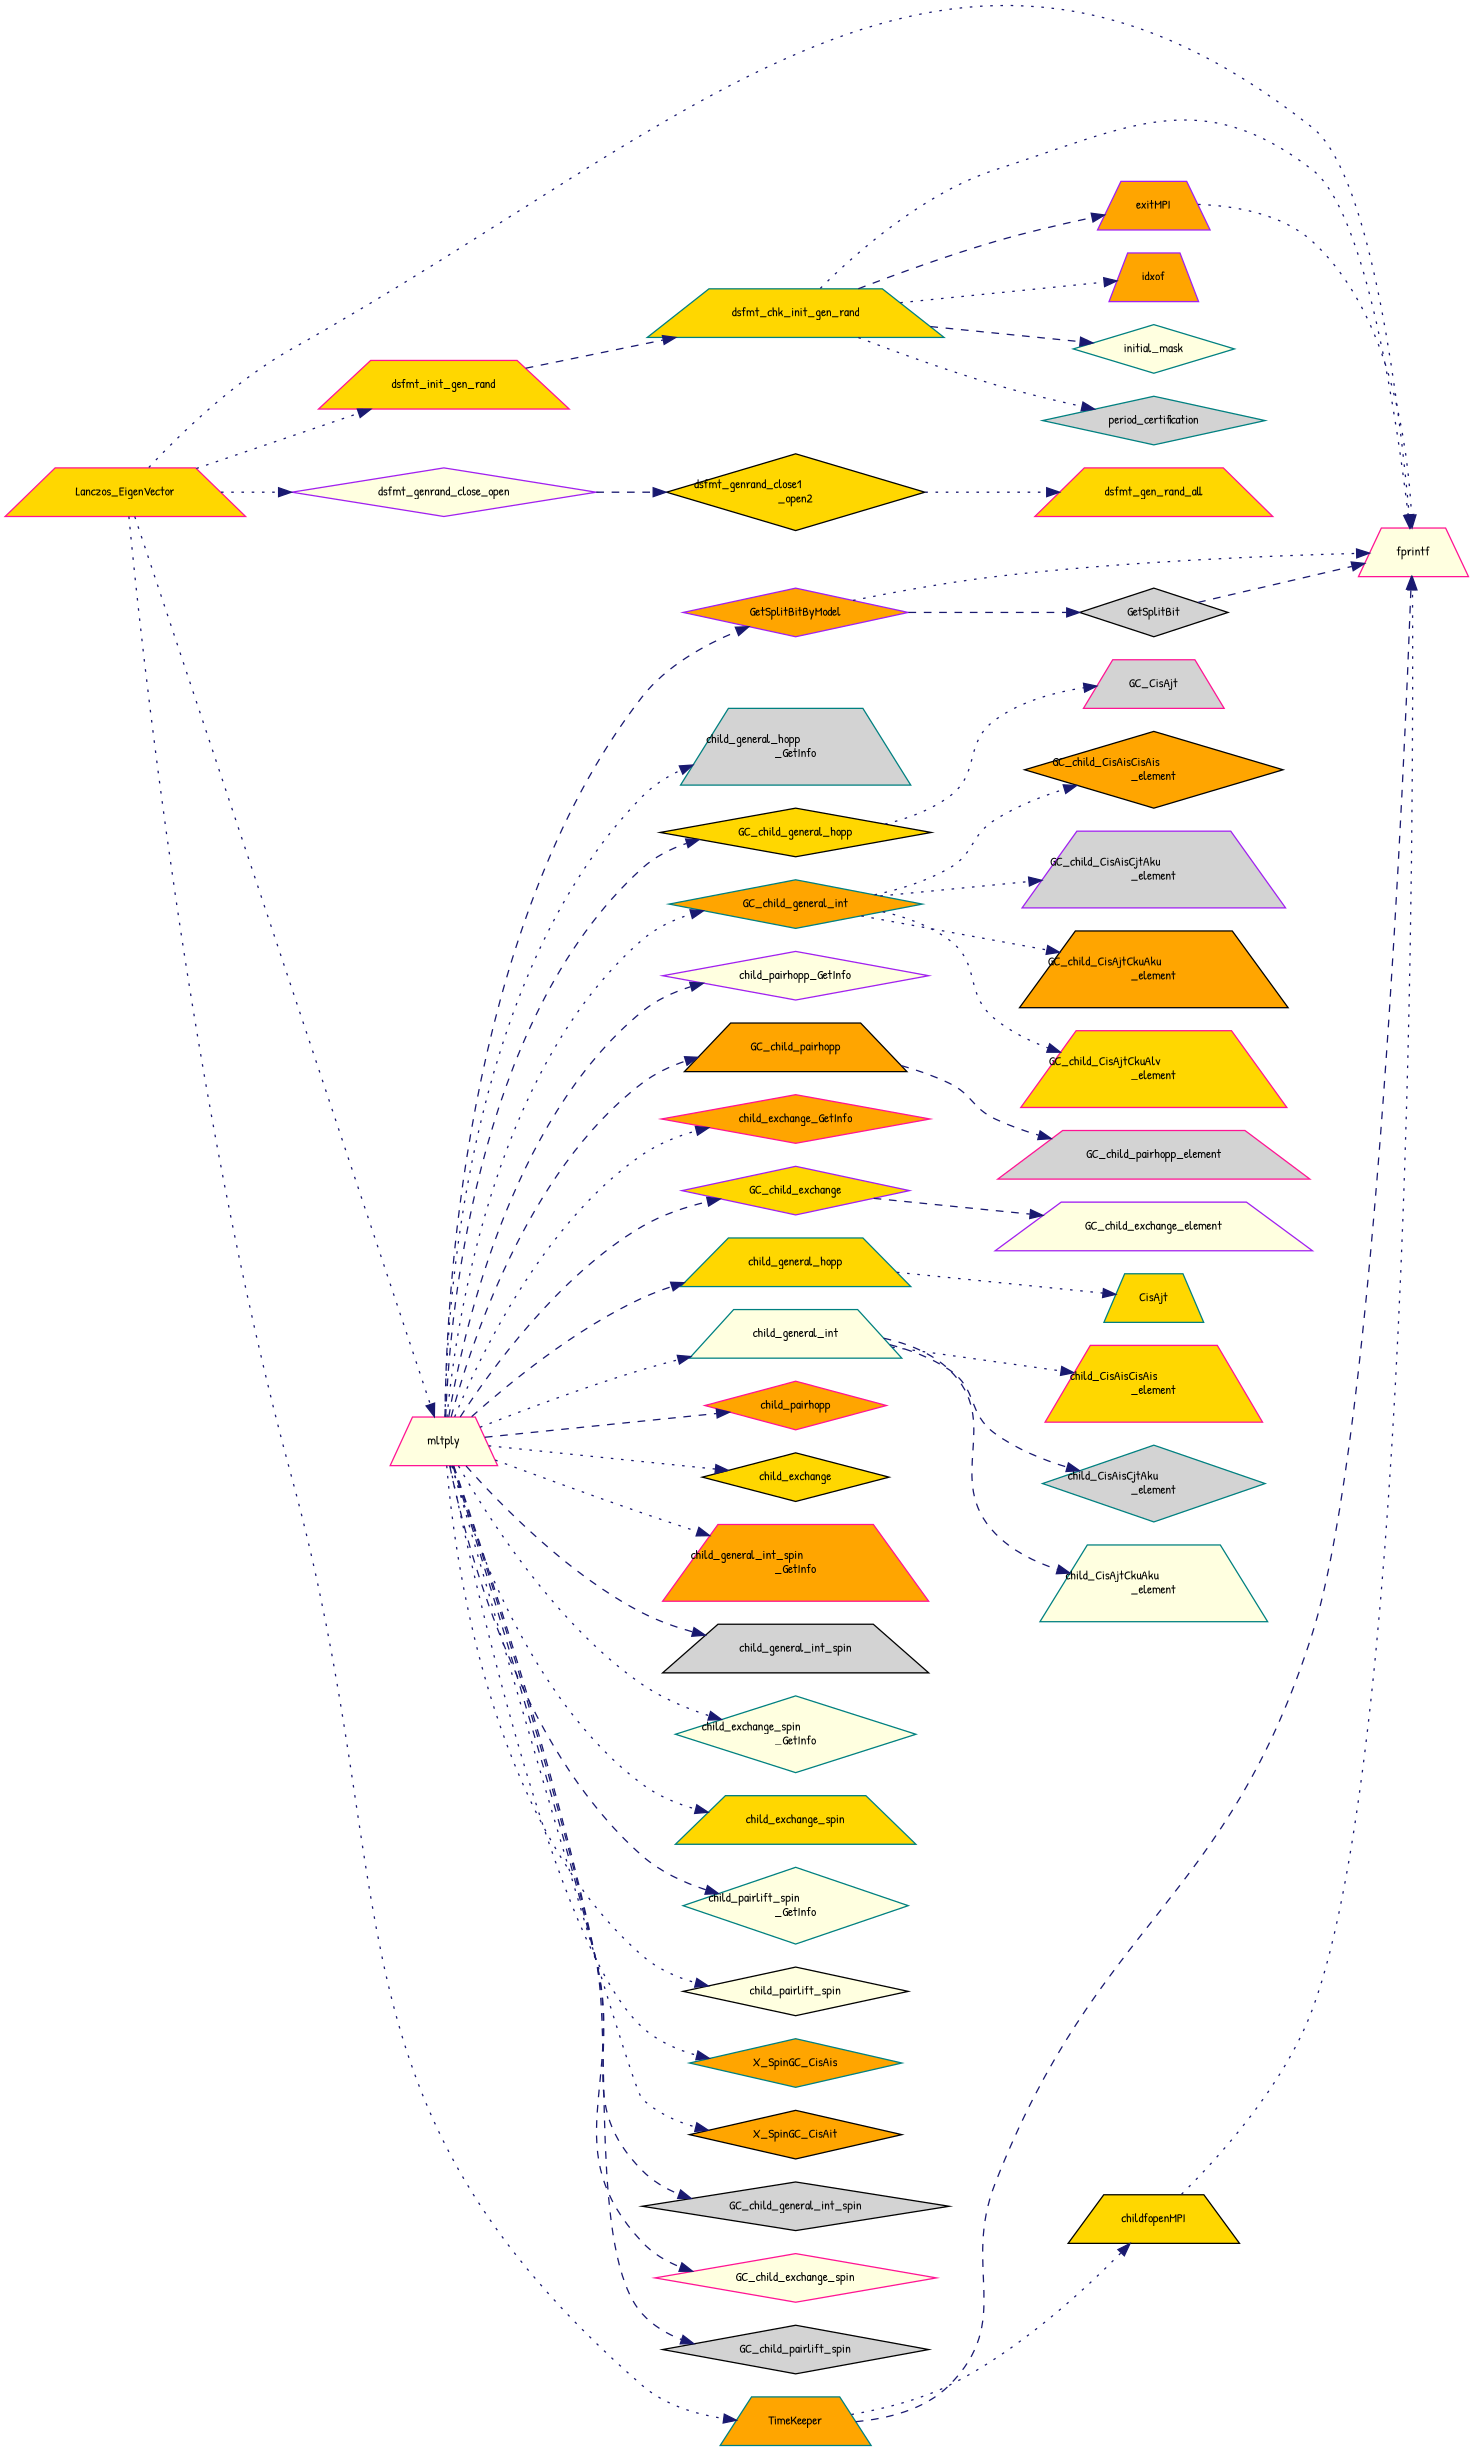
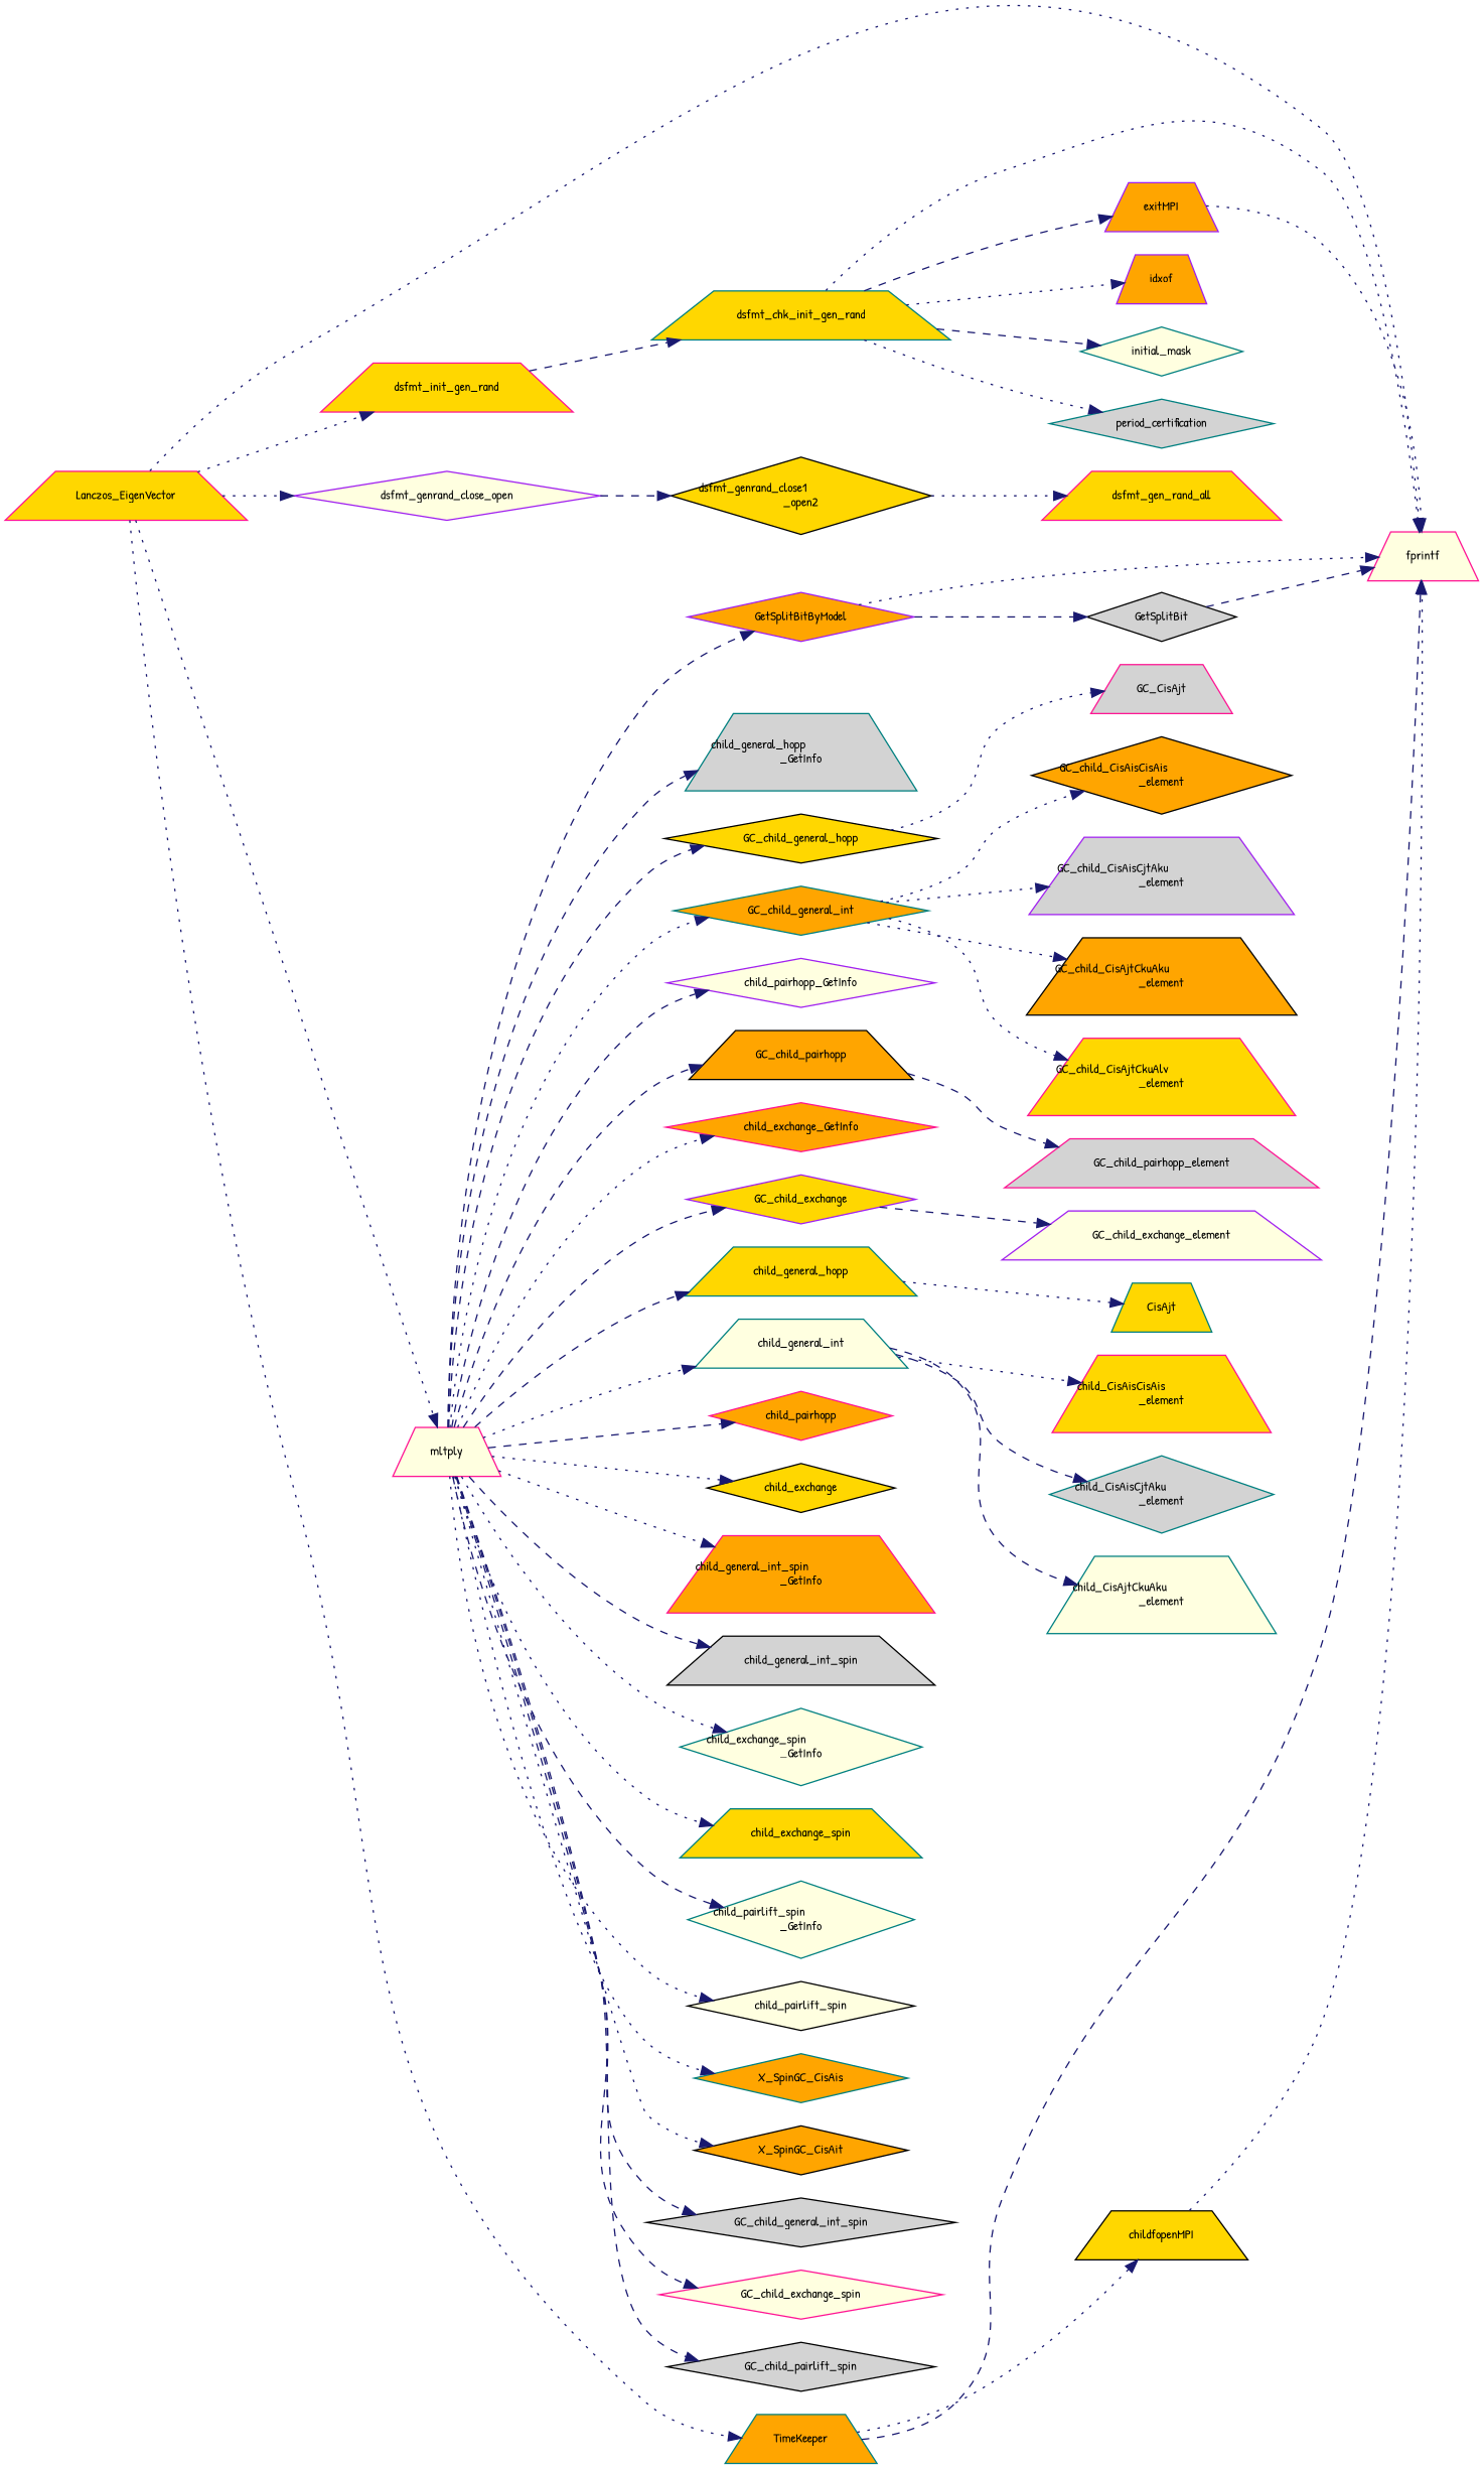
  digraph {
    fontname="Patrick Hand"
    rankdir=LR
    node [color=teal fillcolor=gold fontname="Patrick Hand" fontsize=10 shape=trapezium style=filled]
    edge [color=midnightblue fontname="Patrick Hand" fontsize=10 labelfontname=Helvetica labelfontsize=10 style=dotted]
    n1 [color=deeppink fontcolor=black height=0.2 label=Lanczos_EigenVector width=0.4]
    n2 [color=deeppink fillcolor=lightyellow height=0.2 label=fprintf width=0.4]
    n3 [color=deeppink height=0.2 label=dsfmt_init_gen_rand width=0.4]
    n4 [color=purple fillcolor=lightyellow height=0.2 label=dsfmt_genrand_close_open shape=diamond width=0.4]
    n5 [color=deeppink fillcolor=lightyellow height=0.2 label=mltply width=0.4]
    n6 [fillcolor=orange height=0.2 label=TimeKeeper width=0.4]
    n7 [height=0.2 label=dsfmt_chk_init_gen_rand width=0.4]
    n8 [color=black height=0.2 label="dsfmt_genrand_close1\l_open2" shape=diamond width=0.4]
    n9 [color=purple fillcolor=orange height=0.2 label=GetSplitBitByModel shape=diamond width=0.4]
    n10 [fillcolor=lightgrey height=0.2 label="child_general_hopp\l_GetInfo" width=0.4]
    n11 [color=black height=0.2 label=GC_child_general_hopp shape=diamond width=0.4]
    n12 [fillcolor=orange height=0.2 label=GC_child_general_int shape=diamond width=0.4]
    n13 [color=purple fillcolor=lightyellow height=0.2 label=child_pairhopp_GetInfo shape=diamond width=0.4]
    n14 [color=black fillcolor=orange height=0.2 label=GC_child_pairhopp width=0.4]
    n15 [color=deeppink fillcolor=orange height=0.2 label=child_exchange_GetInfo shape=diamond width=0.4]
    n16 [color=purple height=0.2 label=GC_child_exchange shape=diamond width=0.4]
    n17 [height=0.2 label=child_general_hopp width=0.4]
    n18 [fillcolor=lightyellow height=0.2 label=child_general_int width=0.4]
    n19 [color=deeppink fillcolor=orange height=0.2 label=child_pairhopp shape=diamond width=0.4]
    n20 [color=black height=0.2 label=child_exchange shape=diamond width=0.4]
    n21 [color=deeppink fillcolor=orange height=0.2 label="child_general_int_spin\l_GetInfo" width=0.4]
    n22 [color=black fillcolor=lightgrey height=0.2 label=child_general_int_spin width=0.4]
    n23 [fillcolor=lightyellow height=0.2 label="child_exchange_spin\l_GetInfo" shape=diamond width=0.4]
    n24 [height=0.2 label=child_exchange_spin width=0.4]
    n25 [fillcolor=lightyellow height=0.2 label="child_pairlift_spin\l_GetInfo" shape=diamond width=0.4]
    n26 [color=black fillcolor=lightyellow height=0.2 label=child_pairlift_spin shape=diamond width=0.4]
    n27 [fillcolor=orange height=0.2 label=X_SpinGC_CisAis shape=diamond width=0.4]
    n28 [color=black fillcolor=orange height=0.2 label=X_SpinGC_CisAit shape=diamond width=0.4]
    n29 [color=black fillcolor=lightgrey height=0.2 label=GC_child_general_int_spin shape=diamond width=0.4]
    n30 [color=deeppink fillcolor=lightyellow height=0.2 label=GC_child_exchange_spin shape=diamond width=0.4]
    n31 [color=black fillcolor=lightgrey height=0.2 label=GC_child_pairlift_spin shape=diamond width=0.4]
    n32 [color=black height=0.2 label=childfopenMPI width=0.4]
    n33 [color=purple fillcolor=orange height=0.2 label=exitMPI width=0.4]
    n34 [color=purple fillcolor=orange height=0.2 label=idxof width=0.4]
    n35 [fillcolor=lightyellow height=0.2 label=initial_mask shape=diamond width=0.4]
    n36 [fillcolor=lightgrey height=0.2 label=period_certification shape=diamond width=0.4]
    n37 [color=deeppink height=0.2 label=dsfmt_gen_rand_all width=0.4]
    n38 [color=black fillcolor=lightgrey height=0.2 label=GetSplitBit shape=diamond width=0.4]
    n39 [color=deeppink fillcolor=lightgrey height=0.2 label=GC_CisAjt width=0.4]
    n40 [color=black fillcolor=orange height=0.2 label="GC_child_CisAisCisAis\l_element" shape=diamond width=0.4]
    n41 [color=purple fillcolor=lightgrey height=0.2 label="GC_child_CisAisCjtAku\l_element" width=0.4]
    n42 [color=black fillcolor=orange height=0.2 label="GC_child_CisAjtCkuAku\l_element" width=0.4]
    n43 [color=deeppink height=0.2 label="GC_child_CisAjtCkuAlv\l_element" width=0.4]
    n44 [color=deeppink fillcolor=lightgrey height=0.2 label=GC_child_pairhopp_element width=0.4]
    n45 [color=purple fillcolor=lightyellow height=0.2 label=GC_child_exchange_element width=0.4]
    n46 [height=0.2 label=CisAjt width=0.4]
    n47 [color=deeppink height=0.2 label="child_CisAisCisAis\l_element" width=0.4]
    n48 [fillcolor=lightgrey height=0.2 label="child_CisAisCjtAku\l_element" shape=diamond width=0.4]
    n49 [fillcolor=lightyellow height=0.2 label="child_CisAjtCkuAku\l_element" width=0.4]
    n1 -> n2
    n1 -> n3
    n1 -> n4
    n1 -> n5
    n1 -> n6
    n3 -> n7 [style=dashed]
    n4 -> n8 [style=dashed]
    n5 -> n9 [style=dashed]
-   n5 -> n10
+   n5 -> n10 [style=dashed]
    n5 -> n11 [style=dashed]
    n5 -> n12
    n5 -> n13 [style=dashed]
    n5 -> n14 [style=dashed]
    n5 -> n15
    n5 -> n16 [style=dashed]
    n5 -> n17 [style=dashed]
    n5 -> n18
    n5 -> n19 [style=dashed]
    n5 -> n20
    n5 -> n21
    n5 -> n22 [style=dashed]
    n5 -> n23
    n5 -> n24
    n5 -> n25 [style=dashed]
    n5 -> n26
    n5 -> n27
    n5 -> n28
    n5 -> n29 [style=dashed]
    n5 -> n30 [style=dashed]
    n5 -> n31 [style=dashed]
    n6 -> n2 [style=dashed]
    n6 -> n32
    n7 -> n2
    n7 -> n33 [style=dashed]
    n7 -> n34
    n7 -> n35 [style=dashed]
    n7 -> n36
    n8 -> n37
    n9 -> n2
    n9 -> n38 [style=dashed]
    n11 -> n39
    n12 -> n40
    n12 -> n41
    n12 -> n42
    n12 -> n43
    n14 -> n44 [style=dashed]
    n16 -> n45 [style=dashed]
    n17 -> n46
    n18 -> n47
    n18 -> n48 [style=dashed]
    n18 -> n49 [style=dashed]
    n32 -> n2
    n33 -> n2
    n38 -> n2 [style=dashed]
  }
